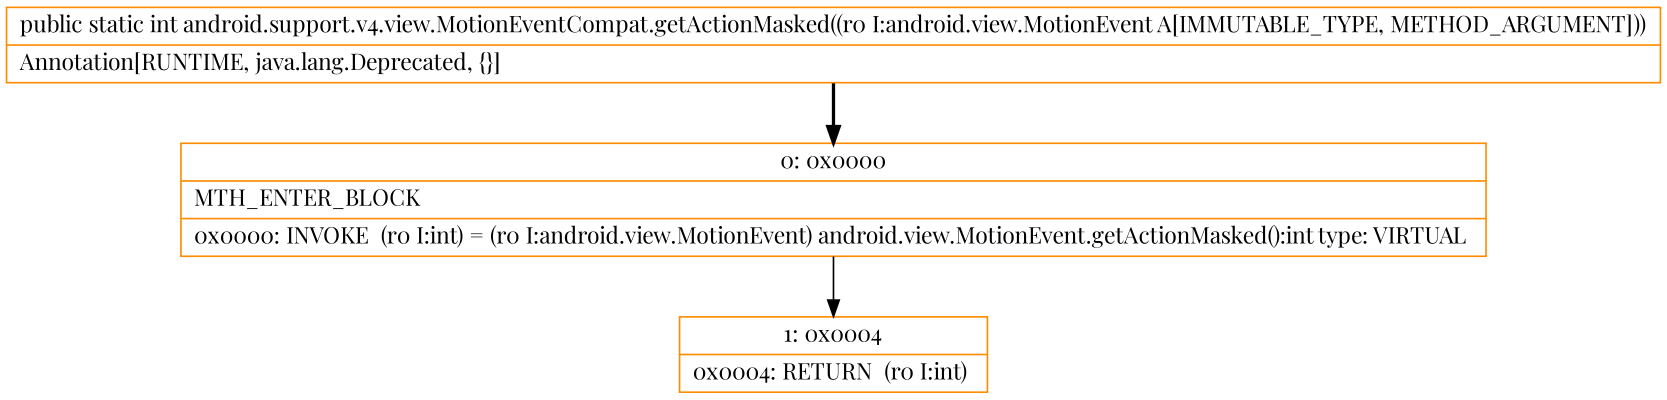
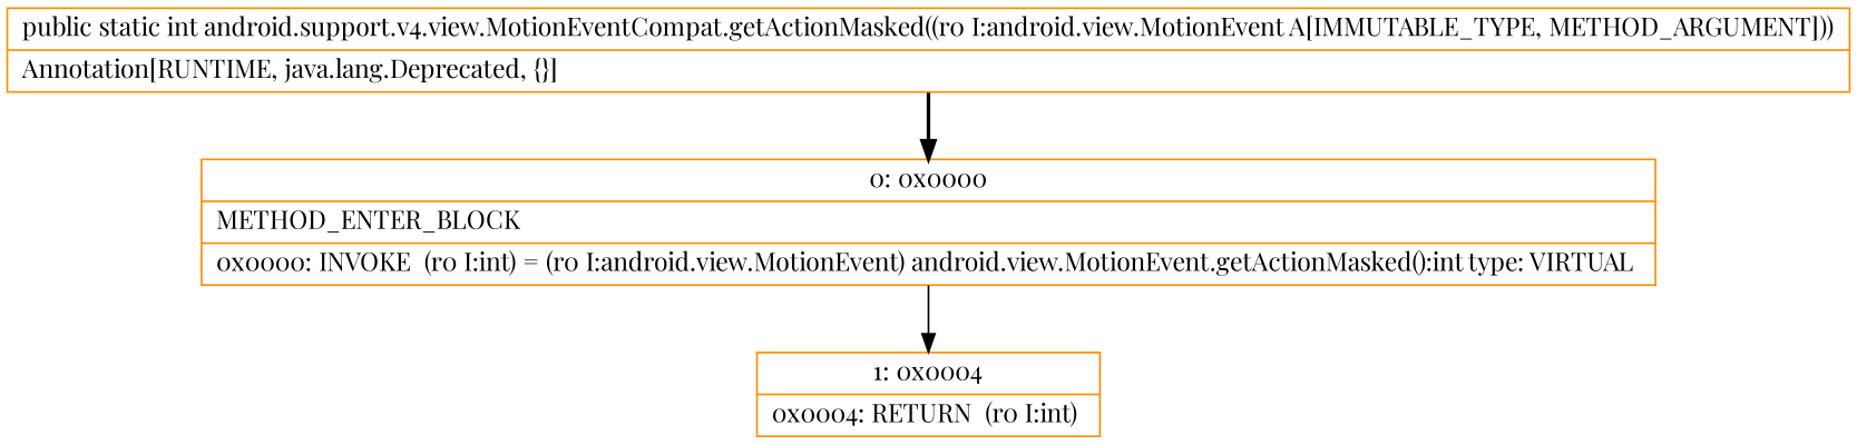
  digraph {
    fontname="Playfair Display"
    node [shape=record color=darkorange fontname="Playfair Display"]
    edge [fontname="Playfair Display"]
-   n1 [label="{0\:\ 0x0000|MTH_ENTER_BLOCK\l|0x0000: INVOKE  (r0 I:int) = (r0 I:android.view.MotionEvent) android.view.MotionEvent.getActionMasked():int type: VIRTUAL \l}"]
+   n1 [label="{0\:\ 0x0000|METHOD_ENTER_BLOCK\l|0x0000: INVOKE  (r0 I:int) = (r0 I:android.view.MotionEvent) android.view.MotionEvent.getActionMasked():int type: VIRTUAL \l}"]
    n2 [label="{1\:\ 0x0004|0x0004: RETURN  (r0 I:int) \l}"]
    n3 [label="{public static int android.support.v4.view.MotionEventCompat.getActionMasked((r0 I:android.view.MotionEvent A[IMMUTABLE_TYPE, METHOD_ARGUMENT]))  | Annotation[RUNTIME, java.lang.Deprecated, \{\}]\l}"]
    n1 -> n2 [style=solid]
    n3 -> n1 [style=bold]
  }
